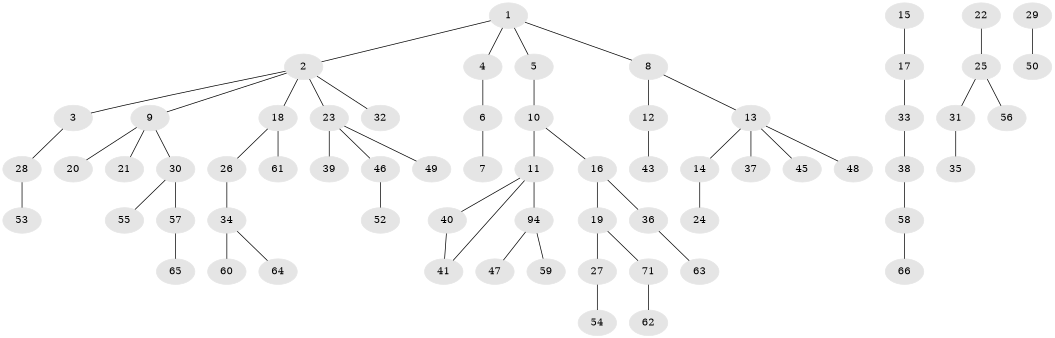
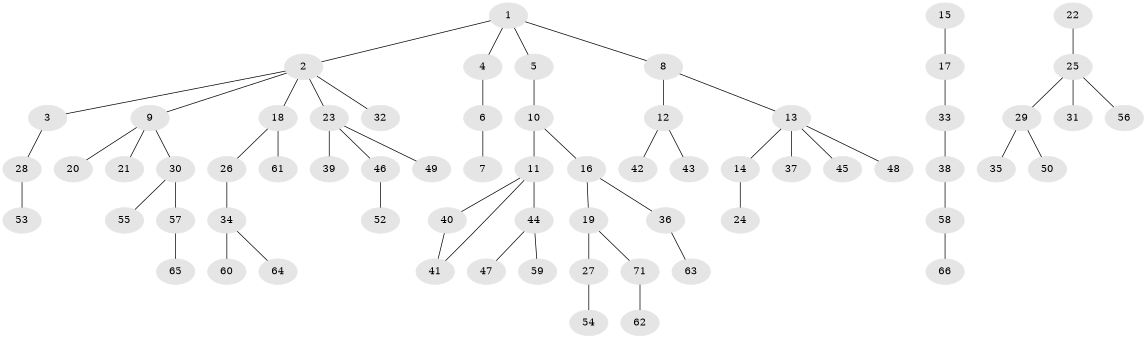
  graph {
    node [color=gray90 style=filled]
    1
    2
    4
    5
    8
    3
    9
    18
    23
    32
    6
    10
    12
    13
    28
    20
    21
    30
    26
    61
    39
    46
    49
    53
    7
    11
    16
+   42
    43
    14
    37
    45
    48
    15
    17
    55
    57
    40
-   44 [label=94]
+   44
    41
    19
    36
    22
    25
    47
    59
    24
    33
    27
    n50 [label=71]
    63
    38
    34
    54
    62
    29
    31
    56
    52
    35
    50
    60
    64
    65
    58
    66
    1 -- 2
    1 -- 4
    1 -- 5
    1 -- 8
    2 -- 3
    2 -- 9
    2 -- 18
    2 -- 23
    2 -- 32
    4 -- 6
    5 -- 10
    8 -- 12
    8 -- 13
    3 -- 28
    9 -- 20
    9 -- 21
    9 -- 30
    18 -- 26
    18 -- 61
    23 -- 39
    23 -- 46
    23 -- 49
    6 -- 7
    10 -- 11
    10 -- 16
+   12 -- 42
    12 -- 43
    13 -- 14
    13 -- 37
    13 -- 45
    13 -- 48
    28 -- 53
    30 -- 55
    30 -- 57
    26 -- 34
    46 -- 52
    11 -- 40
    11 -- 44
    11 -- 41
    16 -- 19
    16 -- 36
    14 -- 24
    15 -- 17
    17 -- 33
    57 -- 65
    40 -- 41
    44 -- 47
    44 -- 59
    19 -- 27
    19 -- n50
    36 -- 63
    22 -- 25
+   25 -- 29
    25 -- 31
    25 -- 56
    33 -- 38
    27 -- 54
    n50 -- 62
    38 -- 58
    34 -- 60
    34 -- 64
-   31 -- 35
+   29 -- 35
    29 -- 50
    58 -- 66
  }
